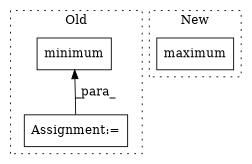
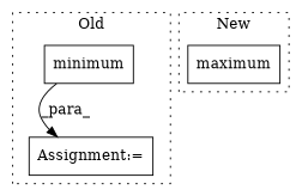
  digraph {
    node [a=32 l="8,1" shape=box]
    n1 [label=minimum s="5031,5055"]
    n2 [a=7 l=1 label="Assignment:=" s=5024]
    n3 [label=maximum s="4889,4927"]
    subgraph cluster_1 {
      label=Old
      style=dotted
      n1
      n2
    }
    subgraph cluster_2 {
      label=New
      style=dotted
      n3
    }
-   n2 -> n1 [label=_para_]
+   n1 -> n2 [label=_para_]
  }
